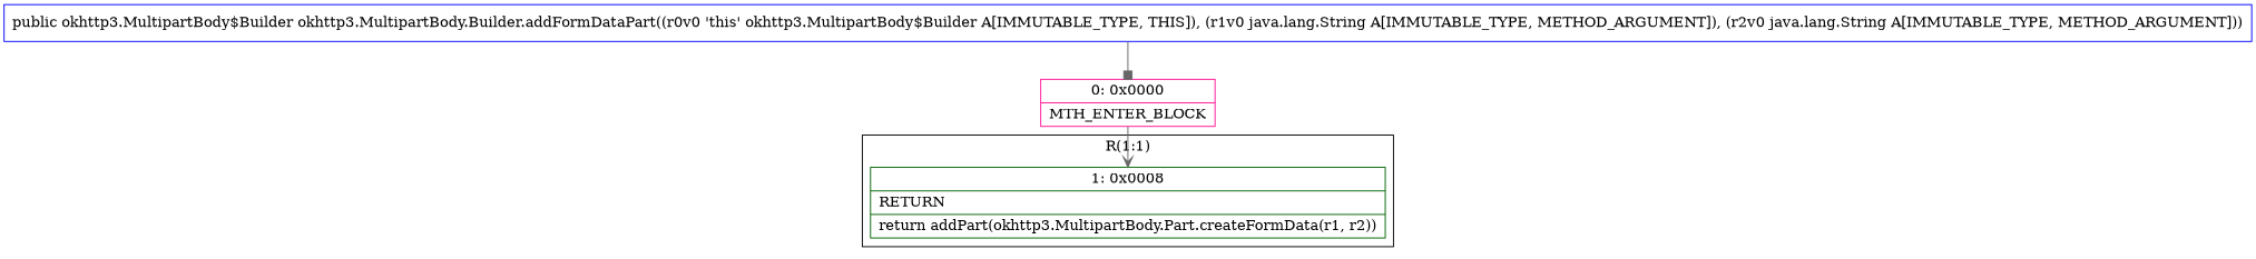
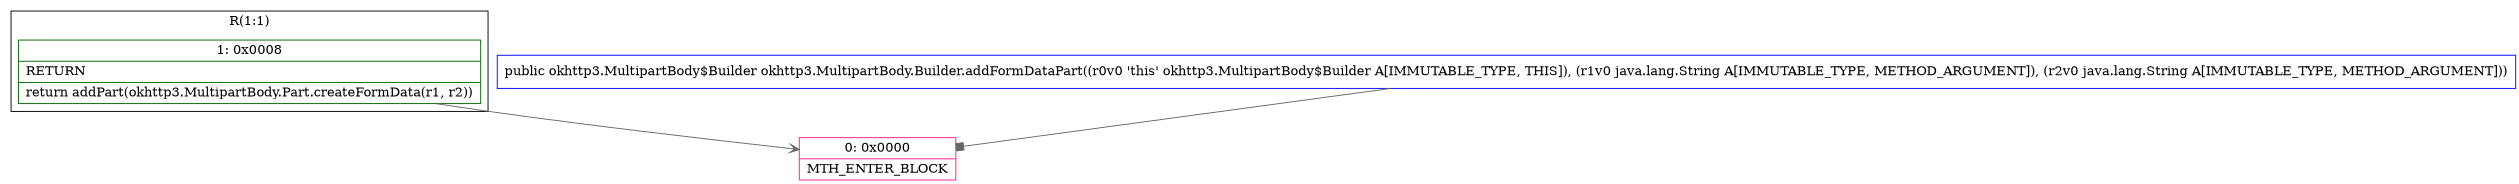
  digraph {
    node [shape=record]
    edge [color=gray40 style=solid]
    n1 [color=darkgreen label="{1\:\ 0x0008|RETURN\l|return addPart(okhttp3.MultipartBody.Part.createFormData(r1, r2))\l}"]
    n2 [color=deeppink label="{0\:\ 0x0000|MTH_ENTER_BLOCK\l}"]
    n3 [label="{public okhttp3.MultipartBody$Builder okhttp3.MultipartBody.Builder.addFormDataPart((r0v0 'this' okhttp3.MultipartBody$Builder A[IMMUTABLE_TYPE, THIS]), (r1v0 java.lang.String A[IMMUTABLE_TYPE, METHOD_ARGUMENT]), (r2v0 java.lang.String A[IMMUTABLE_TYPE, METHOD_ARGUMENT])) }" color=blue]
    subgraph cluster_1 {
      label="R(1:1)"
      n1
    }
-   n2 -> n1 [arrowhead=vee]
+   n1 -> n2 [arrowhead=vee]
    n3 -> n2 [arrowhead=box]
  }
